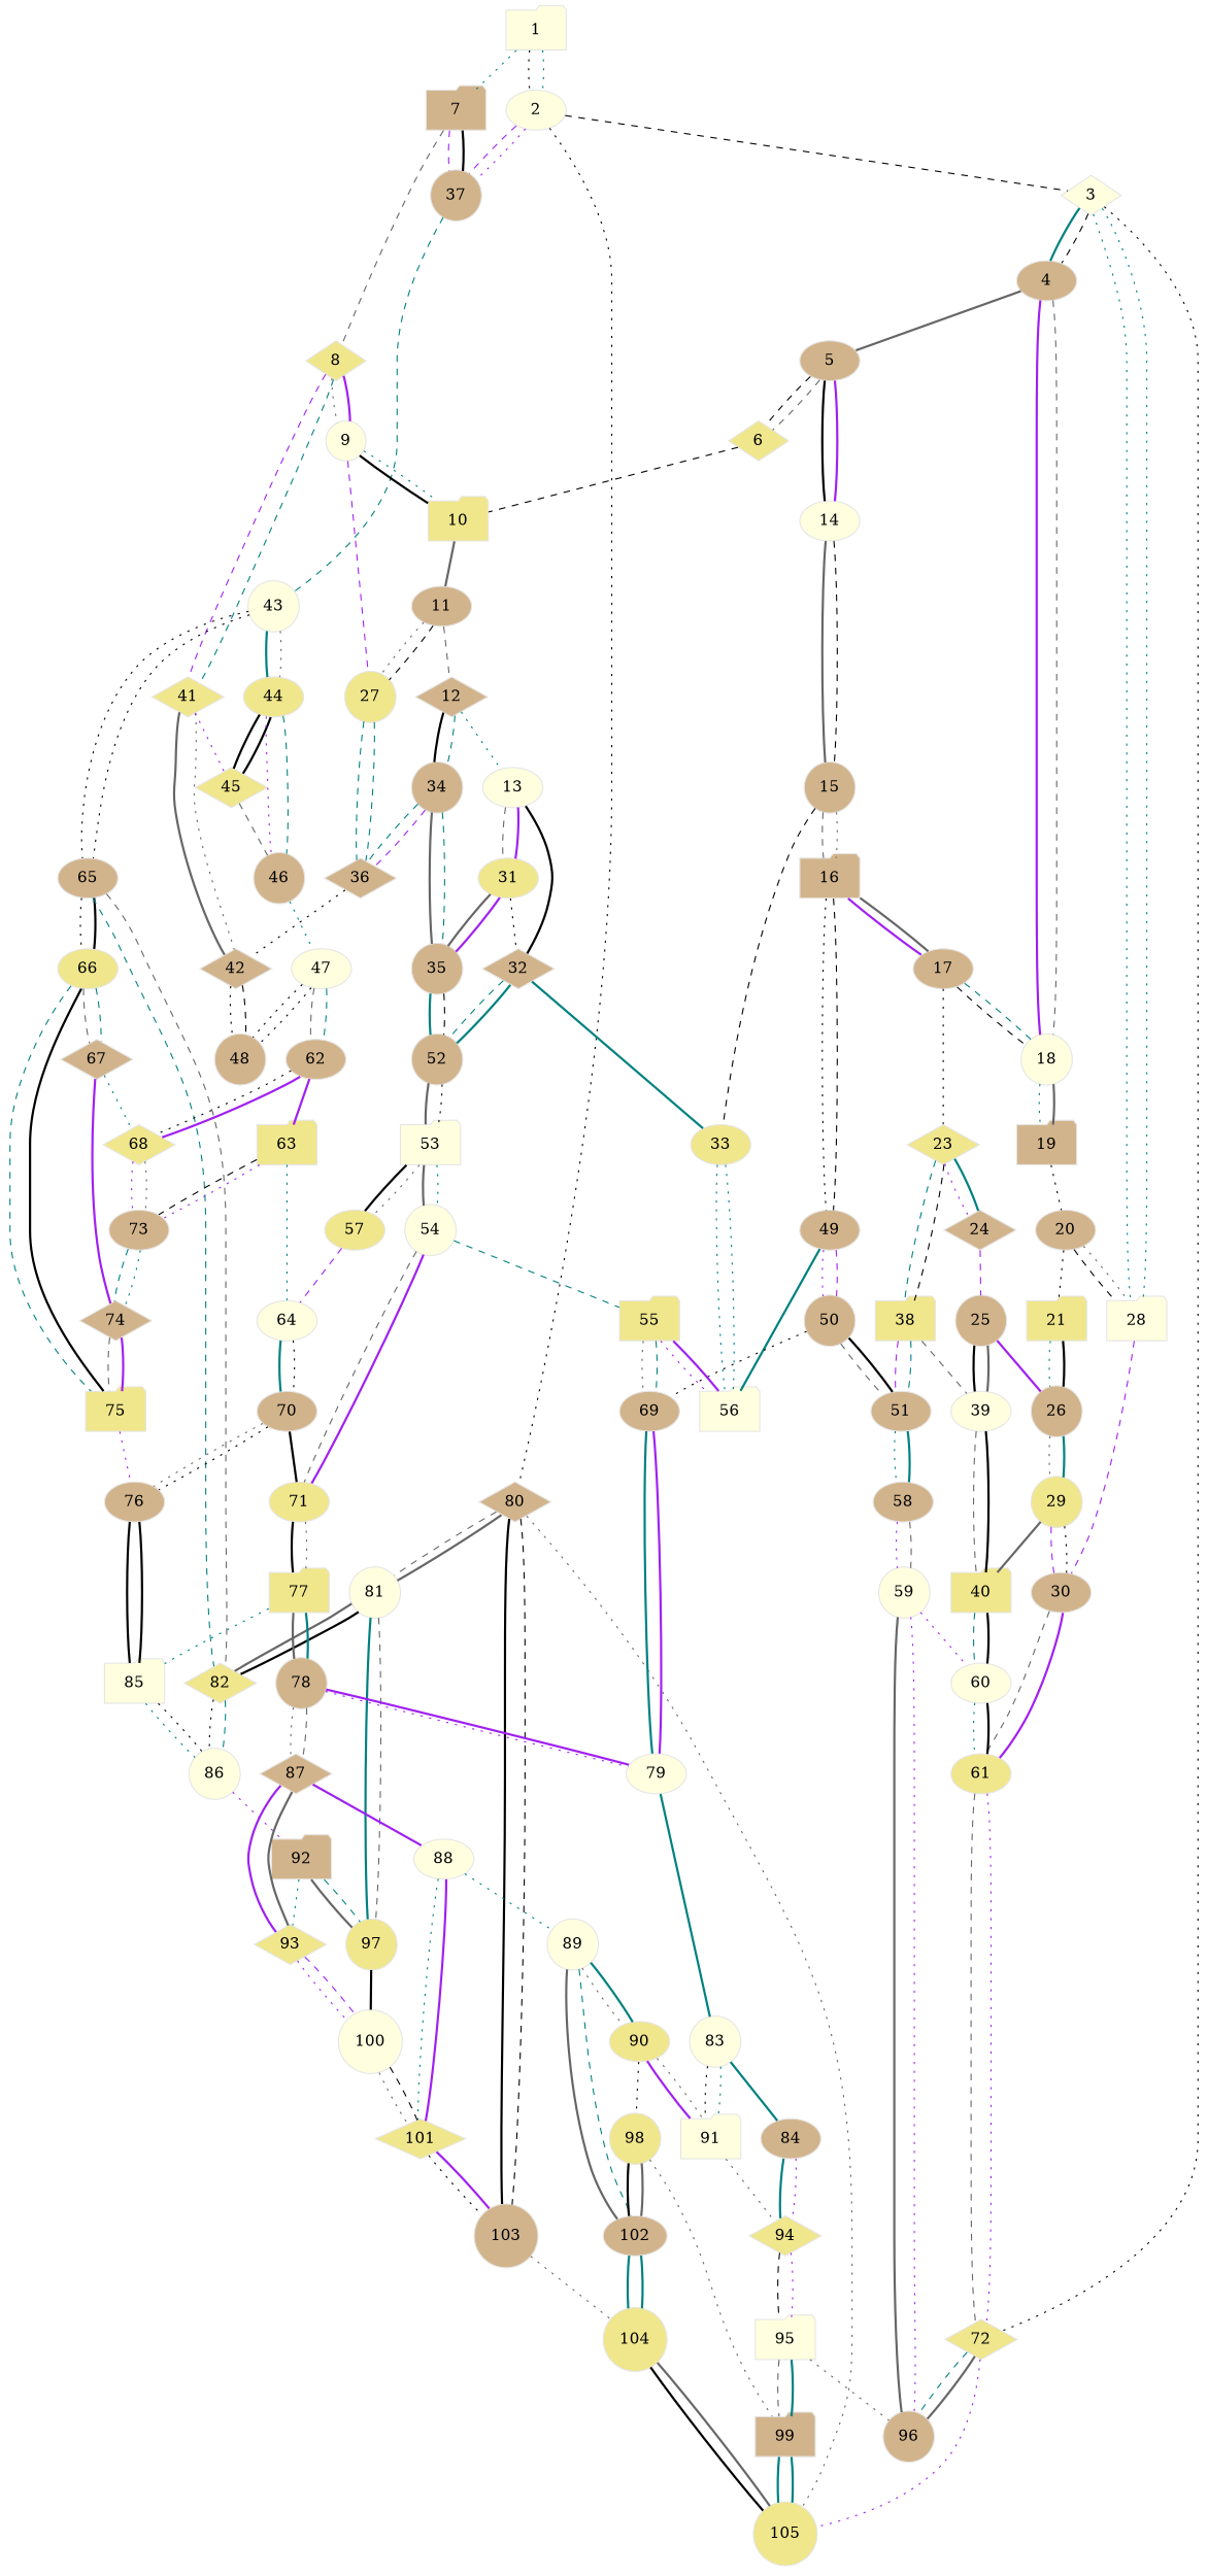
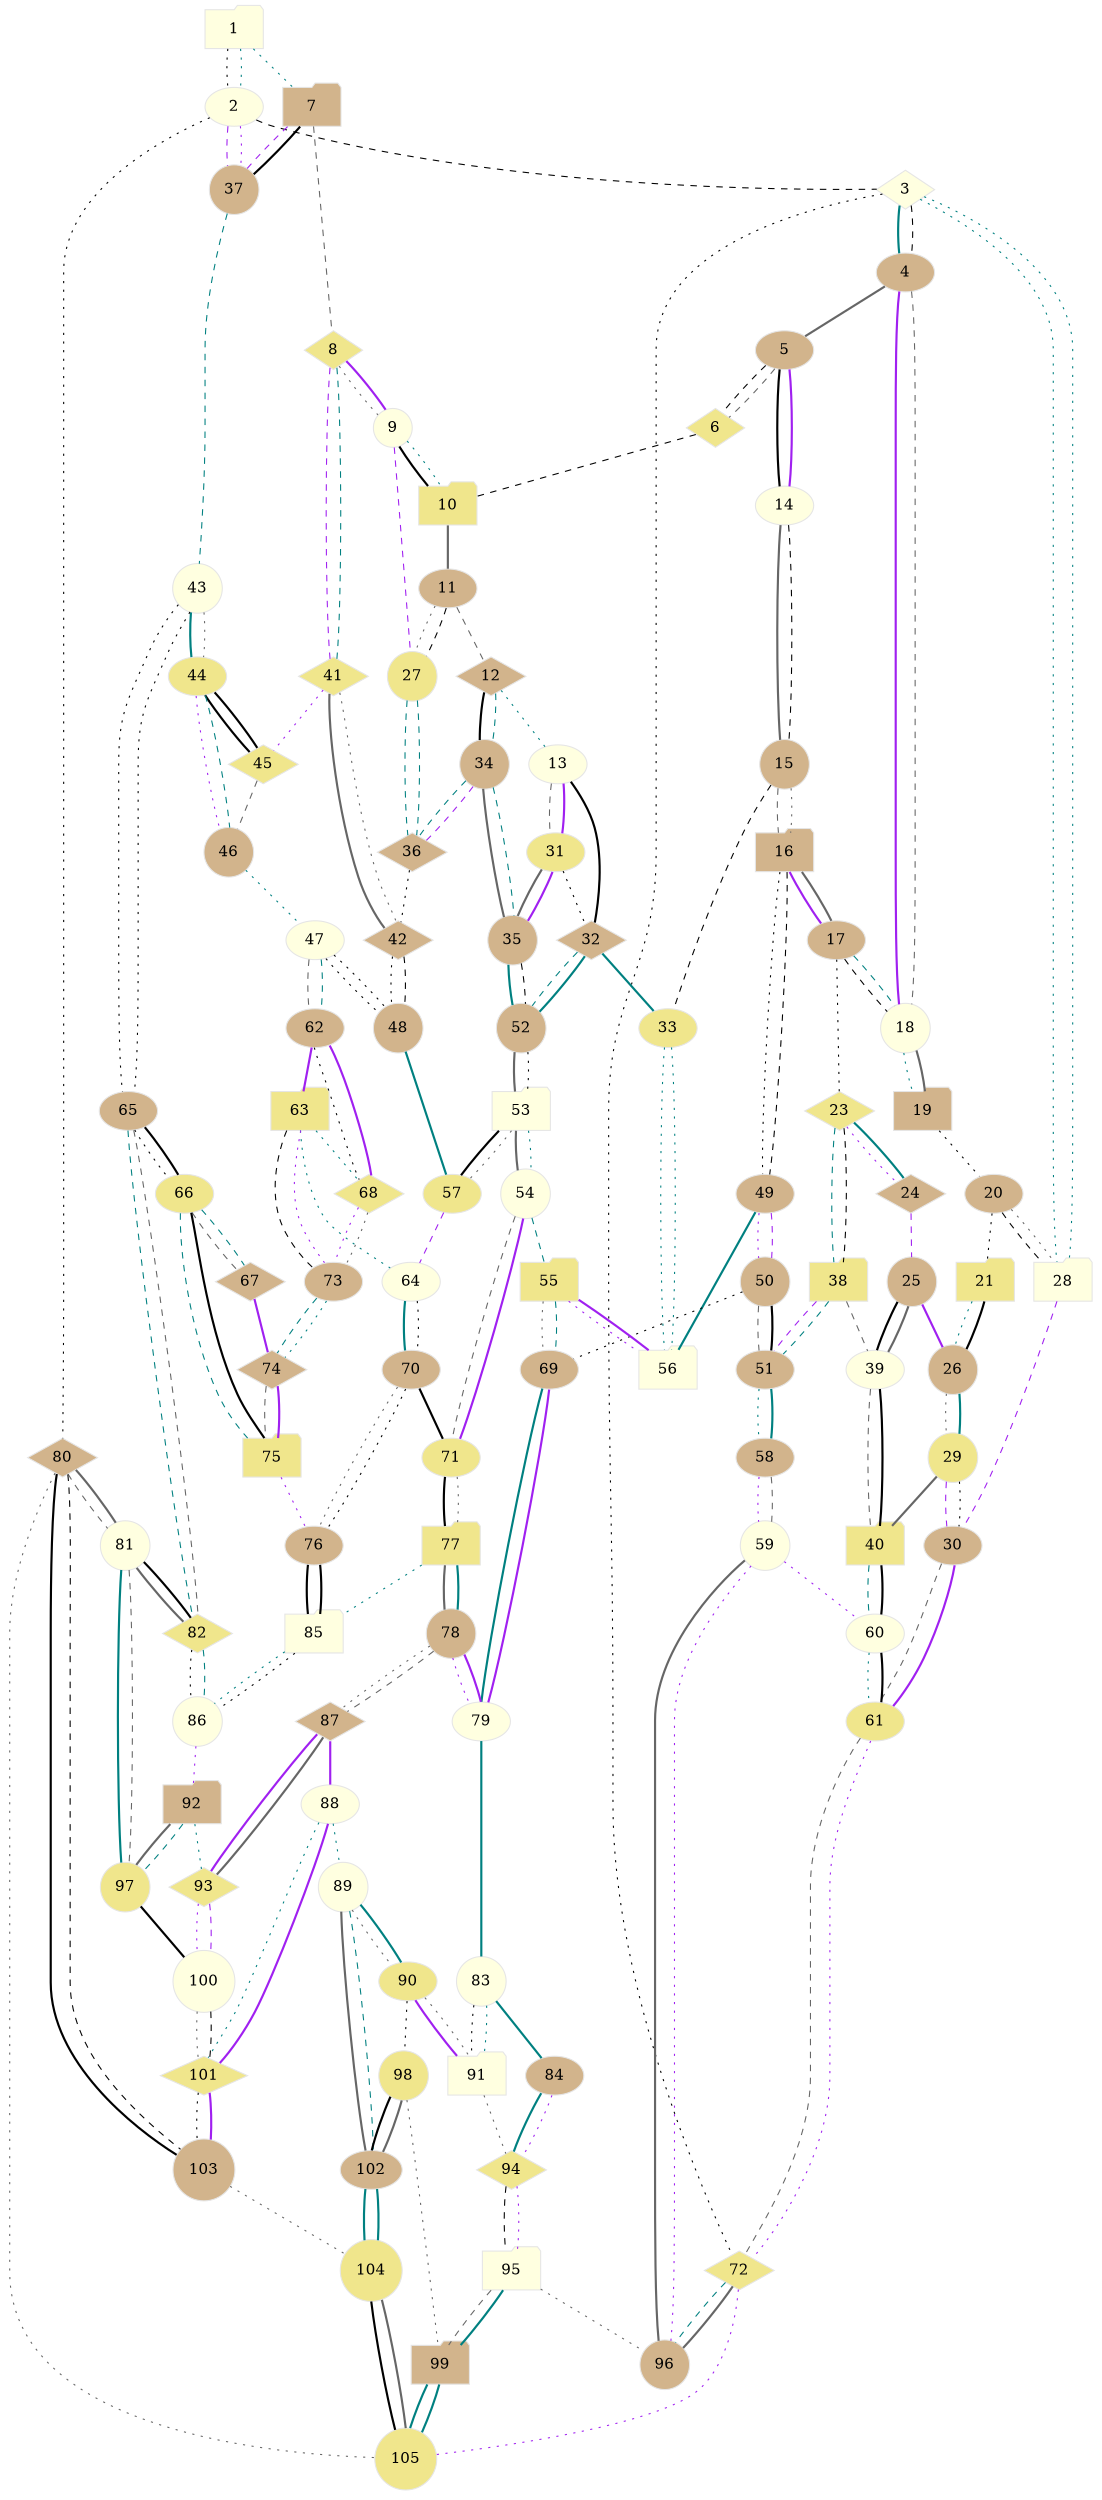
  graph {
    node [color=gray90 fillcolor=tan shape=ellipse style=filled]
    edge [color=teal style=bold]
    1 [fillcolor=lightyellow shape=folder]
    2 [fillcolor=lightyellow]
    7 [shape=folder]
    3 [fillcolor=lightyellow shape=diamond]
    37 [shape=circle]
    80 [shape=diamond]
    8 [fillcolor=khaki shape=diamond]
    4
    28 [fillcolor=lightyellow shape=folder]
    72 [fillcolor=khaki shape=diamond]
    43 [fillcolor=lightyellow shape=circle]
    105 [fillcolor=khaki shape=circle]
    81 [fillcolor=lightyellow shape=circle]
    103 [shape=circle]
    5
    18 [fillcolor=lightyellow shape=circle]
    30
    96 [shape=circle]
    6 [fillcolor=khaki shape=diamond]
    14 [fillcolor=lightyellow]
    19 [shape=folder]
    10 [fillcolor=khaki shape=folder]
    15 [shape=circle]
    11
    9 [fillcolor=lightyellow shape=circle]
    41 [fillcolor=khaki shape=diamond]
    27 [fillcolor=khaki shape=circle]
    42 [shape=diamond]
    45 [fillcolor=khaki shape=diamond]
    36 [shape=diamond]
    12 [shape=diamond]
    13 [fillcolor=lightyellow]
    34 [shape=circle]
    31 [fillcolor=khaki]
    32 [shape=diamond]
    35 [shape=circle]
    16 [shape=folder]
    33 [fillcolor=khaki]
    17
    49
    56 [fillcolor=lightyellow shape=folder]
    23 [fillcolor=khaki shape=diamond]
    50 [shape=circle]
    24 [shape=diamond]
    38 [fillcolor=khaki shape=folder]
    20
    21 [fillcolor=khaki shape=folder]
    26 [shape=circle]
    29 [fillcolor=khaki shape=circle]
    25 [shape=circle]
    39 [fillcolor=lightyellow]
    51
    40 [fillcolor=khaki shape=folder]
    61 [fillcolor=khaki]
    60 [fillcolor=lightyellow]
    52 [shape=circle]
    53 [fillcolor=lightyellow shape=folder]
    48 [shape=circle]
    44 [fillcolor=khaki]
    65
    58
    46 [shape=circle]
    57 [fillcolor=khaki]
    66 [fillcolor=khaki]
    82 [fillcolor=khaki shape=diamond]
    47 [fillcolor=lightyellow]
    62
    63 [fillcolor=khaki shape=folder]
    68 [fillcolor=khaki shape=diamond]
    64 [fillcolor=lightyellow]
    69
    79 [fillcolor=lightyellow]
    59 [fillcolor=lightyellow shape=circle]
    54 [fillcolor=lightyellow shape=circle]
    55 [fillcolor=khaki shape=folder]
    71 [fillcolor=khaki]
    77 [fillcolor=khaki shape=folder]
    70
    94 [fillcolor=khaki shape=diamond]
    84
    73
    74 [shape=diamond]
    76
    67 [shape=diamond]
    75 [fillcolor=khaki shape=folder]
    86 [fillcolor=lightyellow shape=circle]
    83 [fillcolor=lightyellow shape=circle]
    85 [fillcolor=lightyellow shape=folder]
    78 [shape=circle]
    87 [shape=diamond]
    88 [fillcolor=lightyellow]
    93 [fillcolor=khaki shape=diamond]
    91 [fillcolor=lightyellow shape=folder]
    97 [fillcolor=khaki shape=circle]
    104 [fillcolor=khaki shape=circle]
    100 [fillcolor=lightyellow shape=circle]
    92 [shape=folder]
    95 [fillcolor=lightyellow shape=folder]
    89 [fillcolor=lightyellow shape=circle]
    101 [fillcolor=khaki shape=diamond]
    90 [fillcolor=khaki]
    102
    98 [fillcolor=khaki shape=circle]
    99 [shape=folder]
    1 -- 2 [color=black style=dotted]
    1 -- 2 [style=dotted]
    1 -- 7 [style=dotted]
    2 -- 3 [color=black style=dashed]
    2 -- 37 [color=purple style=dashed]
    2 -- 37 [color=purple style=dotted]
    2 -- 80 [color=black style=dotted]
    7 -- 37 [color=purple style=dashed]
    7 -- 37 [color=black]
    7 -- 8 [color=gray40 style=dashed]
    3 -- 4
    3 -- 4 [color=black style=dashed]
    3 -- 28 [style=dotted]
    3 -- 28 [style=dotted]
    3 -- 72 [color=black style=dotted]
    37 -- 43 [style=dashed]
    80 -- 105 [color=gray40 style=dotted]
    80 -- 81 [color=gray40 style=dashed]
    80 -- 81 [color=gray40]
    80 -- 103 [color=black]
    80 -- 103 [color=black style=dashed]
    8 -- 9 [color=gray40 style=dotted]
    8 -- 9 [color=purple]
    8 -- 41 [color=purple style=dashed]
    8 -- 41 [style=dashed]
    4 -- 5 [color=gray40]
    4 -- 18 [color=purple]
    4 -- 18 [color=gray40 style=dashed]
    28 -- 30 [color=purple style=dashed]
    72 -- 105 [color=purple style=dotted]
    72 -- 96 [style=dashed]
    72 -- 96 [color=gray40]
    43 -- 44
    43 -- 44 [color=gray40 style=dotted]
    43 -- 65 [color=black style=dotted]
    43 -- 65 [color=black style=dotted]
    81 -- 82 [color=gray40]
    81 -- 82 [color=black]
    81 -- 97
    81 -- 97 [color=gray40 style=dashed]
    103 -- 104 [color=gray40 style=dotted]
    5 -- 6 [color=black style=dashed]
    5 -- 6 [color=gray40 style=dashed]
    5 -- 14 [color=black]
    5 -- 14 [color=purple]
    18 -- 19 [style=dotted]
    18 -- 19 [color=gray40]
    30 -- 61 [color=gray40 style=dashed]
    30 -- 61 [color=purple]
    6 -- 10 [color=black style=dashed]
    14 -- 15 [color=gray40]
    14 -- 15 [color=black style=dashed]
    19 -- 20 [color=black style=dotted]
    10 -- 11 [color=gray40]
    15 -- 16 [color=gray40 style=dashed]
    15 -- 16 [color=gray40 style=dotted]
    15 -- 33 [color=black style=dashed]
    11 -- 27 [color=gray40 style=dotted]
    11 -- 27 [color=black style=dashed]
    11 -- 12 [color=gray40 style=dashed]
    9 -- 10 [color=black]
    9 -- 10 [style=dotted]
    9 -- 27 [color=purple style=dashed]
    41 -- 42 [color=gray40]
    41 -- 42 [color=gray40 style=dotted]
    41 -- 45 [color=purple style=dotted]
    27 -- 36 [style=dashed]
    27 -- 36 [style=dashed]
    42 -- 48 [color=black style=dotted]
    42 -- 48 [color=black style=dashed]
    45 -- 46 [color=gray40 style=dashed]
    36 -- 42 [color=black style=dotted]
    12 -- 13 [style=dotted]
    12 -- 34 [color=black]
    12 -- 34 [style=dashed]
    13 -- 31 [color=gray40 style=dashed]
    13 -- 31 [color=purple]
    13 -- 32 [color=black]
    34 -- 36 [style=dashed]
    34 -- 36 [color=purple style=dashed]
    34 -- 35 [color=gray40]
    34 -- 35 [style=dashed]
    31 -- 32 [color=black style=dotted]
    31 -- 35 [color=gray40]
    31 -- 35 [color=purple]
    32 -- 33
    32 -- 52 [style=dashed]
    32 -- 52
    35 -- 52
    35 -- 52 [color=black style=dashed]
    16 -- 17 [color=purple]
    16 -- 17 [color=gray40]
    16 -- 49 [color=black style=dotted]
    16 -- 49 [color=black style=dashed]
    33 -- 56 [style=dotted]
    33 -- 56 [style=dotted]
    17 -- 18 [color=black style=dashed]
    17 -- 18 [style=dashed]
    17 -- 23 [color=black style=dotted]
    49 -- 56
    49 -- 50 [color=purple style=dotted]
    49 -- 50 [color=purple style=dashed]
    23 -- 24 [color=purple style=dotted]
    23 -- 24
    23 -- 38 [style=dashed]
    23 -- 38 [color=black style=dashed]
    50 -- 51 [color=gray40 style=dashed]
    50 -- 51 [color=black]
    50 -- 69 [color=black style=dotted]
    24 -- 25 [color=purple style=dashed]
    38 -- 39 [color=gray40 style=dashed]
    38 -- 51 [color=purple style=dashed]
    38 -- 51 [style=dashed]
    20 -- 28 [color=black style=dashed]
    20 -- 28 [color=gray40 style=dotted]
    20 -- 21 [color=black style=dotted]
    21 -- 26 [style=dotted]
    21 -- 26 [color=black]
    26 -- 29 [color=gray40 style=dotted]
    26 -- 29
    29 -- 30 [color=purple style=dashed]
    29 -- 30 [color=black style=dotted]
    29 -- 40 [color=gray40]
    25 -- 26 [color=purple]
    25 -- 39 [color=black]
    25 -- 39 [color=gray40]
    39 -- 40 [color=gray40 style=dashed]
    39 -- 40 [color=black]
    51 -- 58 [style=dotted]
    51 -- 58
    40 -- 60 [style=dashed]
    40 -- 60 [color=black]
    61 -- 72 [color=gray40 style=dashed]
    61 -- 72 [color=purple style=dotted]
    60 -- 61 [style=dotted]
    60 -- 61 [color=black]
    52 -- 53 [color=gray40]
    52 -- 53 [color=black style=dotted]
    53 -- 57 [color=black]
    53 -- 57 [color=gray40 style=dotted]
    53 -- 54 [color=gray40]
    53 -- 54 [style=dotted]
+   48 -- 57
    44 -- 45 [color=black]
    44 -- 45 [color=black]
    44 -- 46 [color=purple style=dotted]
    44 -- 46 [style=dashed]
    65 -- 66 [color=black style=dotted]
    65 -- 66 [color=black]
    65 -- 82 [style=dashed]
    65 -- 82 [color=gray40 style=dashed]
    58 -- 59 [color=purple style=dotted]
    58 -- 59 [color=gray40 style=dashed]
    46 -- 47 [style=dotted]
    57 -- 64 [color=purple style=dashed]
    66 -- 67 [color=gray40 style=dashed]
    66 -- 67 [style=dashed]
    66 -- 75 [style=dashed]
    66 -- 75 [color=black]
    82 -- 86 [color=black style=dotted]
    82 -- 86 [style=dashed]
    47 -- 48 [color=black style=dotted]
    47 -- 48 [color=black style=dotted]
    47 -- 62 [color=gray40 style=dashed]
    47 -- 62 [style=dashed]
    62 -- 63 [color=purple]
    62 -- 68 [color=black style=dotted]
    62 -- 68 [color=purple]
    63 -- 64 [style=dotted]
    63 -- 73 [color=black style=dashed]
    63 -- 73 [color=purple style=dotted]
    68 -- 73 [color=purple style=dotted]
    68 -- 73 [color=gray40 style=dotted]
    64 -- 70
    64 -- 70 [color=black style=dotted]
    69 -- 79
    69 -- 79 [color=purple]
    79 -- 83
    59 -- 96 [color=gray40]
    59 -- 96 [color=purple style=dotted]
    59 -- 60 [color=purple style=dotted]
    54 -- 55 [style=dashed]
    54 -- 71 [color=gray40 style=dashed]
    54 -- 71 [color=purple]
    55 -- 56 [color=purple style=dotted]
    55 -- 56 [color=purple]
    55 -- 69 [color=gray40 style=dotted]
    55 -- 69 [style=dashed]
    71 -- 77 [color=black]
    71 -- 77 [color=gray40 style=dotted]
    77 -- 85 [style=dotted]
    77 -- 78 [color=gray40]
    77 -- 78
    70 -- 71 [color=black]
    70 -- 76 [color=gray40 style=dotted]
    70 -- 76 [color=black style=dotted]
    94 -- 95 [color=black style=dashed]
    94 -- 95 [color=purple style=dotted]
    84 -- 94
    84 -- 94 [color=purple style=dotted]
    73 -- 74 [style=dashed]
    73 -- 74 [style=dotted]
    74 -- 75 [color=gray40 style=dashed]
    74 -- 75 [color=purple]
    76 -- 85 [color=black]
    76 -- 85 [color=black]
-   67 -- 68 [style=dotted]
+   63 -- 68 [style=dotted]
    67 -- 74 [color=purple]
    75 -- 76 [color=purple style=dotted]
    86 -- 92 [color=purple style=dotted]
    83 -- 84
    83 -- 91 [color=black style=dotted]
    83 -- 91 [style=dotted]
    85 -- 86 [style=dotted]
    85 -- 86 [color=black style=dotted]
    78 -- 79 [color=purple style=dotted]
    78 -- 79 [color=purple]
    78 -- 87 [color=gray40 style=dotted]
    78 -- 87 [color=gray40 style=dashed]
    87 -- 88 [color=purple]
    87 -- 93 [color=purple]
    87 -- 93 [color=gray40]
    88 -- 89 [style=dotted]
    88 -- 101 [style=dotted]
    88 -- 101 [color=purple]
    93 -- 100 [color=purple style=dotted]
    93 -- 100 [color=purple style=dashed]
    91 -- 94 [color=gray40 style=dotted]
    97 -- 100 [color=black]
    104 -- 105 [color=black]
    104 -- 105 [color=gray40]
    100 -- 101 [color=gray40 style=dotted]
    100 -- 101 [color=black style=dashed]
    92 -- 93 [style=dotted]
    92 -- 97 [color=gray40]
    92 -- 97 [style=dashed]
    95 -- 96 [color=gray40 style=dotted]
    95 -- 99 [color=gray40 style=dashed]
    95 -- 99
    89 -- 90 [color=gray40 style=dotted]
    89 -- 90
    89 -- 102 [color=gray40]
    89 -- 102 [style=dashed]
    101 -- 103 [color=black style=dotted]
    101 -- 103 [color=purple]
    90 -- 91 [color=purple]
    90 -- 91 [color=gray40 style=dotted]
    90 -- 98 [color=black style=dotted]
    102 -- 104
    102 -- 104
    98 -- 102 [color=black]
    98 -- 102 [color=gray40]
    98 -- 99 [color=gray40 style=dotted]
    99 -- 105
    99 -- 105
  }
